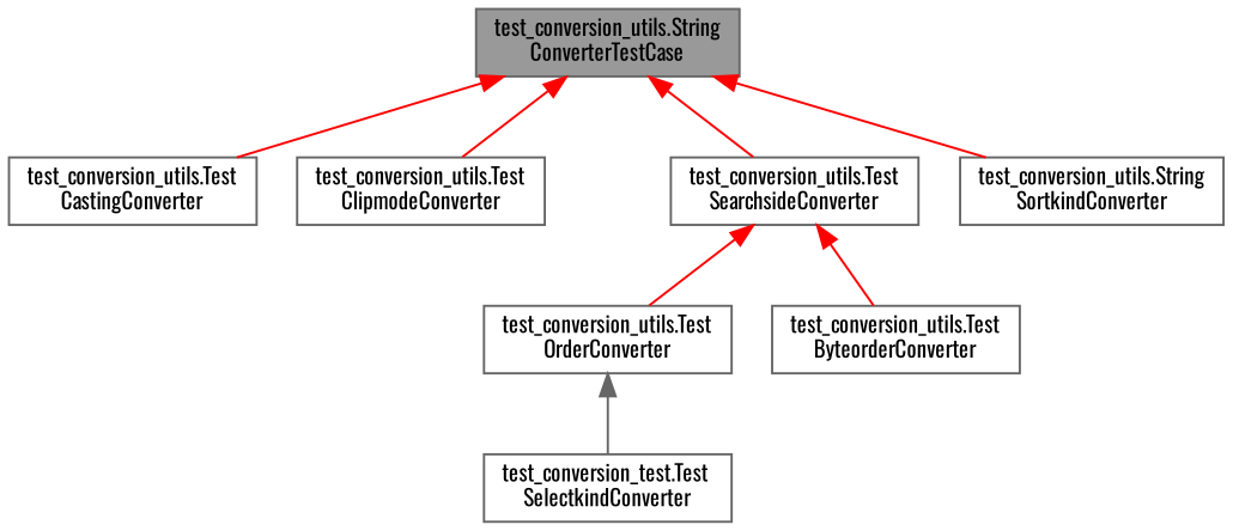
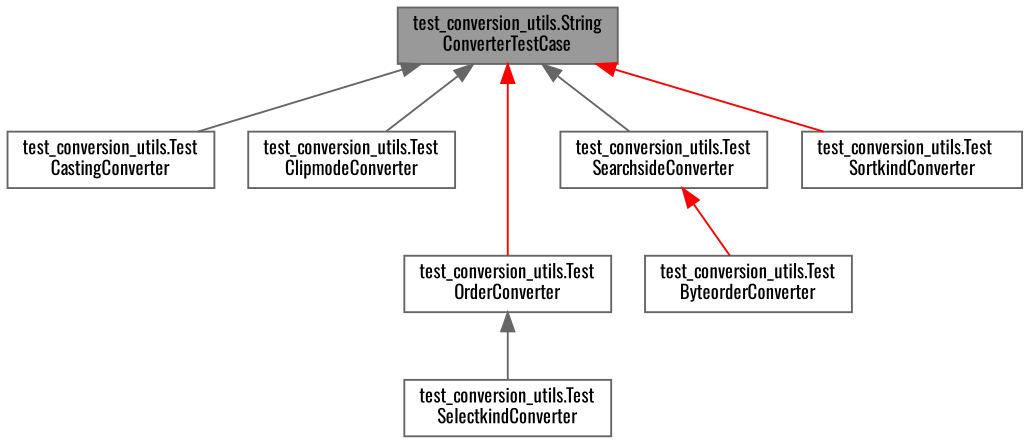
  digraph {
    fontname=Oswald
    rankdir=TB
    node [color=gray40 fillcolor=white fontname=Oswald fontsize=10 shape=box style=filled]
    edge [color=red dir=back fontname=Oswald fontsize=10 labelfontname=Helvetica labelfontsize=10 style=solid]
    n1 [fillcolor=grey60 fontcolor=black height=0.2 label="test_conversion_utils.String\lConverterTestCase" width=0.4]
    n2 [height=0.2 label="test_conversion_utils.Test\lCastingConverter" width=0.4]
    n3 [height=0.2 label="test_conversion_utils.Test\lClipmodeConverter" width=0.4]
    n4 [height=0.2 label="test_conversion_utils.Test\lOrderConverter" width=0.4]
    n5 [height=0.2 label="test_conversion_utils.Test\lSearchsideConverter" width=0.4]
-   n6 [height=0.2 label="test_conversion_utils.String\lSortkindConverter" width=0.4]
+   n6 [height=0.2 label="test_conversion_utils.Test\lSortkindConverter" width=0.4]
    n7 [height=0.2 label="test_conversion_utils.Test\lByteorderConverter" width=0.4]
-   n8 [height=0.2 label="test_conversion_test.Test\lSelectkindConverter" width=0.4]
-   n1 -> n2
-   n1 -> n3
-   n5 -> n4
-   n1 -> n5
+   n8 [height=0.2 label="test_conversion_utils.Test\lSelectkindConverter" width=0.4]
+   n1 -> n2 [color=gray40]
+   n1 -> n3 [color=gray40]
+   n1 -> n4
+   n1 -> n5 [color=gray40]
    n1 -> n6
    n4 -> n8 [color=gray40]
    n5 -> n7
  }
